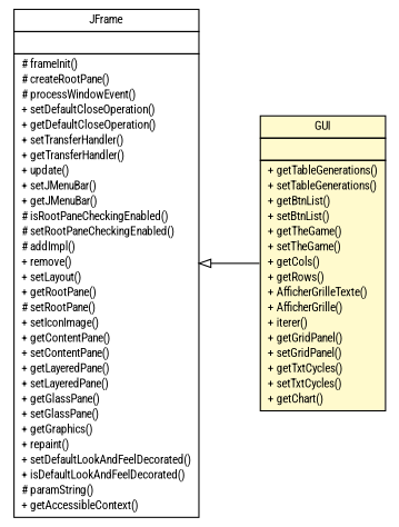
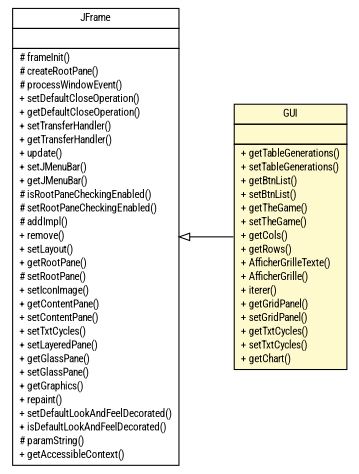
  digraph {
    nodesep=0.25
    ranksep=0.5
    rankdir=LR
    fontname="Roboto Condensed"
    node [fontcolor=black fontname="Roboto Condensed" fontsize=10.0 shape=plaintext]
    n1 [label=<<table title="Vue.GUI" border="0" cellborder="1" cellspacing="0" cellpadding="2" port="p" bgcolor="lemonChiffon" href="./GUI.html"> 		<tr><td><table border="0" cellspacing="0" cellpadding="1"> <tr><td align="center" balign="center"> GUI </td></tr> 		</table></td></tr> 		<tr><td><table border="0" cellspacing="0" cellpadding="1"> <tr><td align="left" balign="left">  </td></tr> 		</table></td></tr> 		<tr><td><table border="0" cellspacing="0" cellpadding="1"> <tr><td align="left" balign="left"> + getTableGenerations() </td></tr> <tr><td align="left" balign="left"> + setTableGenerations() </td></tr> <tr><td align="left" balign="left"> + getBtnList() </td></tr> <tr><td align="left" balign="left"> + setBtnList() </td></tr> <tr><td align="left" balign="left"> + getTheGame() </td></tr> <tr><td align="left" balign="left"> + setTheGame() </td></tr> <tr><td align="left" balign="left"> + getCols() </td></tr> <tr><td align="left" balign="left"> + getRows() </td></tr> <tr><td align="left" balign="left"> + AfficherGrilleTexte() </td></tr> <tr><td align="left" balign="left"> + AfficherGrille() </td></tr> <tr><td align="left" balign="left"> + iterer() </td></tr> <tr><td align="left" balign="left"> + getGridPanel() </td></tr> <tr><td align="left" balign="left"> + setGridPanel() </td></tr> <tr><td align="left" balign="left"> + getTxtCycles() </td></tr> <tr><td align="left" balign="left"> + setTxtCycles() </td></tr> <tr><td align="left" balign="left"> + getChart() </td></tr> 		</table></td></tr> 		</table>>]
-   n2 [label=<<table title="javax.swing.JFrame" border="0" cellborder="1" cellspacing="0" cellpadding="2" port="p" href="http://java.sun.com/j2se/1.4.2/docs/api/javax/swing/JFrame.html"> 		<tr><td><table border="0" cellspacing="0" cellpadding="1"> <tr><td align="center" balign="center"> JFrame </td></tr> 		</table></td></tr> 		<tr><td><table border="0" cellspacing="0" cellpadding="1"> <tr><td align="left" balign="left">  </td></tr> 		</table></td></tr> 		<tr><td><table border="0" cellspacing="0" cellpadding="1"> <tr><td align="left" balign="left"> # frameInit() </td></tr> <tr><td align="left" balign="left"> # createRootPane() </td></tr> <tr><td align="left" balign="left"> # processWindowEvent() </td></tr> <tr><td align="left" balign="left"> + setDefaultCloseOperation() </td></tr> <tr><td align="left" balign="left"> + getDefaultCloseOperation() </td></tr> <tr><td align="left" balign="left"> + setTransferHandler() </td></tr> <tr><td align="left" balign="left"> + getTransferHandler() </td></tr> <tr><td align="left" balign="left"> + update() </td></tr> <tr><td align="left" balign="left"> + setJMenuBar() </td></tr> <tr><td align="left" balign="left"> + getJMenuBar() </td></tr> <tr><td align="left" balign="left"> # isRootPaneCheckingEnabled() </td></tr> <tr><td align="left" balign="left"> # setRootPaneCheckingEnabled() </td></tr> <tr><td align="left" balign="left"> # addImpl() </td></tr> <tr><td align="left" balign="left"> + remove() </td></tr> <tr><td align="left" balign="left"> + setLayout() </td></tr> <tr><td align="left" balign="left"> + getRootPane() </td></tr> <tr><td align="left" balign="left"> # setRootPane() </td></tr> <tr><td align="left" balign="left"> + setIconImage() </td></tr> <tr><td align="left" balign="left"> + getContentPane() </td></tr> <tr><td align="left" balign="left"> + setContentPane() </td></tr> <tr><td align="left" balign="left"> + getLayeredPane() </td></tr> <tr><td align="left" balign="left"> + setLayeredPane() </td></tr> <tr><td align="left" balign="left"> + getGlassPane() </td></tr> <tr><td align="left" balign="left"> + setGlassPane() </td></tr> <tr><td align="left" balign="left"> + getGraphics() </td></tr> <tr><td align="left" balign="left"> + repaint() </td></tr> <tr><td align="left" balign="left"> + setDefaultLookAndFeelDecorated() </td></tr> <tr><td align="left" balign="left"> + isDefaultLookAndFeelDecorated() </td></tr> <tr><td align="left" balign="left"> # paramString() </td></tr> <tr><td align="left" balign="left"> + getAccessibleContext() </td></tr> 		</table></td></tr> 		</table>>]
+   n2 [label=<<table title="javax.swing.JFrame" border="0" cellborder="1" cellspacing="0" cellpadding="2" port="p" href="http://java.sun.com/j2se/1.4.2/docs/api/javax/swing/JFrame.html"> 		<tr><td><table border="0" cellspacing="0" cellpadding="1"> <tr><td align="center" balign="center"> JFrame </td></tr> 		</table></td></tr> 		<tr><td><table border="0" cellspacing="0" cellpadding="1"> <tr><td align="left" balign="left">  </td></tr> 		</table></td></tr> 		<tr><td><table border="0" cellspacing="0" cellpadding="1"> <tr><td align="left" balign="left"> # frameInit() </td></tr> <tr><td align="left" balign="left"> # createRootPane() </td></tr> <tr><td align="left" balign="left"> # processWindowEvent() </td></tr> <tr><td align="left" balign="left"> + setDefaultCloseOperation() </td></tr> <tr><td align="left" balign="left"> + getDefaultCloseOperation() </td></tr> <tr><td align="left" balign="left"> + setTransferHandler() </td></tr> <tr><td align="left" balign="left"> + getTransferHandler() </td></tr> <tr><td align="left" balign="left"> + update() </td></tr> <tr><td align="left" balign="left"> + setJMenuBar() </td></tr> <tr><td align="left" balign="left"> + getJMenuBar() </td></tr> <tr><td align="left" balign="left"> # isRootPaneCheckingEnabled() </td></tr> <tr><td align="left" balign="left"> # setRootPaneCheckingEnabled() </td></tr> <tr><td align="left" balign="left"> # addImpl() </td></tr> <tr><td align="left" balign="left"> + remove() </td></tr> <tr><td align="left" balign="left"> + setLayout() </td></tr> <tr><td align="left" balign="left"> + getRootPane() </td></tr> <tr><td align="left" balign="left"> # setRootPane() </td></tr> <tr><td align="left" balign="left"> + setIconImage() </td></tr> <tr><td align="left" balign="left"> + getContentPane() </td></tr> <tr><td align="left" balign="left"> + setContentPane() </td></tr> <tr><td align="left" balign="left"> + setTxtCycles() </td></tr> <tr><td align="left" balign="left"> + setLayeredPane() </td></tr> <tr><td align="left" balign="left"> + getGlassPane() </td></tr> <tr><td align="left" balign="left"> + setGlassPane() </td></tr> <tr><td align="left" balign="left"> + getGraphics() </td></tr> <tr><td align="left" balign="left"> + repaint() </td></tr> <tr><td align="left" balign="left"> + setDefaultLookAndFeelDecorated() </td></tr> <tr><td align="left" balign="left"> + isDefaultLookAndFeelDecorated() </td></tr> <tr><td align="left" balign="left"> # paramString() </td></tr> <tr><td align="left" balign="left"> + getAccessibleContext() </td></tr> 		</table></td></tr> 		</table>>]
    n2 -> n1 [arrowtail=empty dir=back fontname="Roboto Condensed" fontsize=10 headport=p labelfontname=arial labelfontsize=10 tailport=p]
  }
